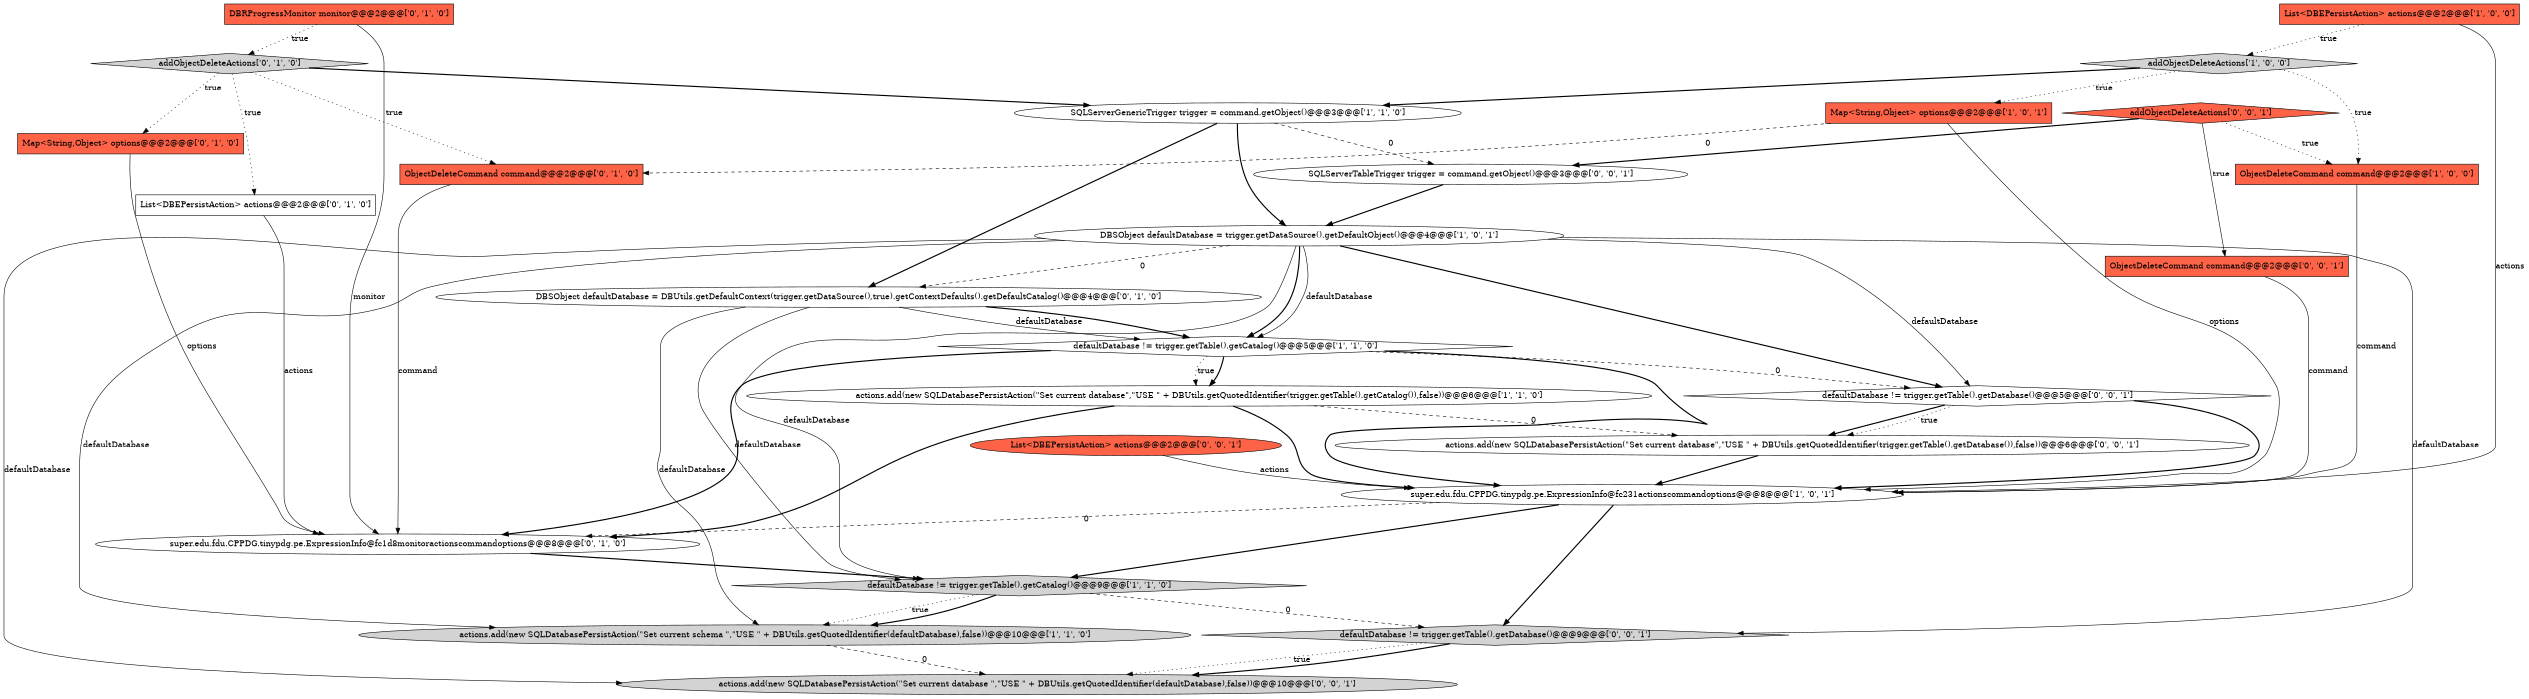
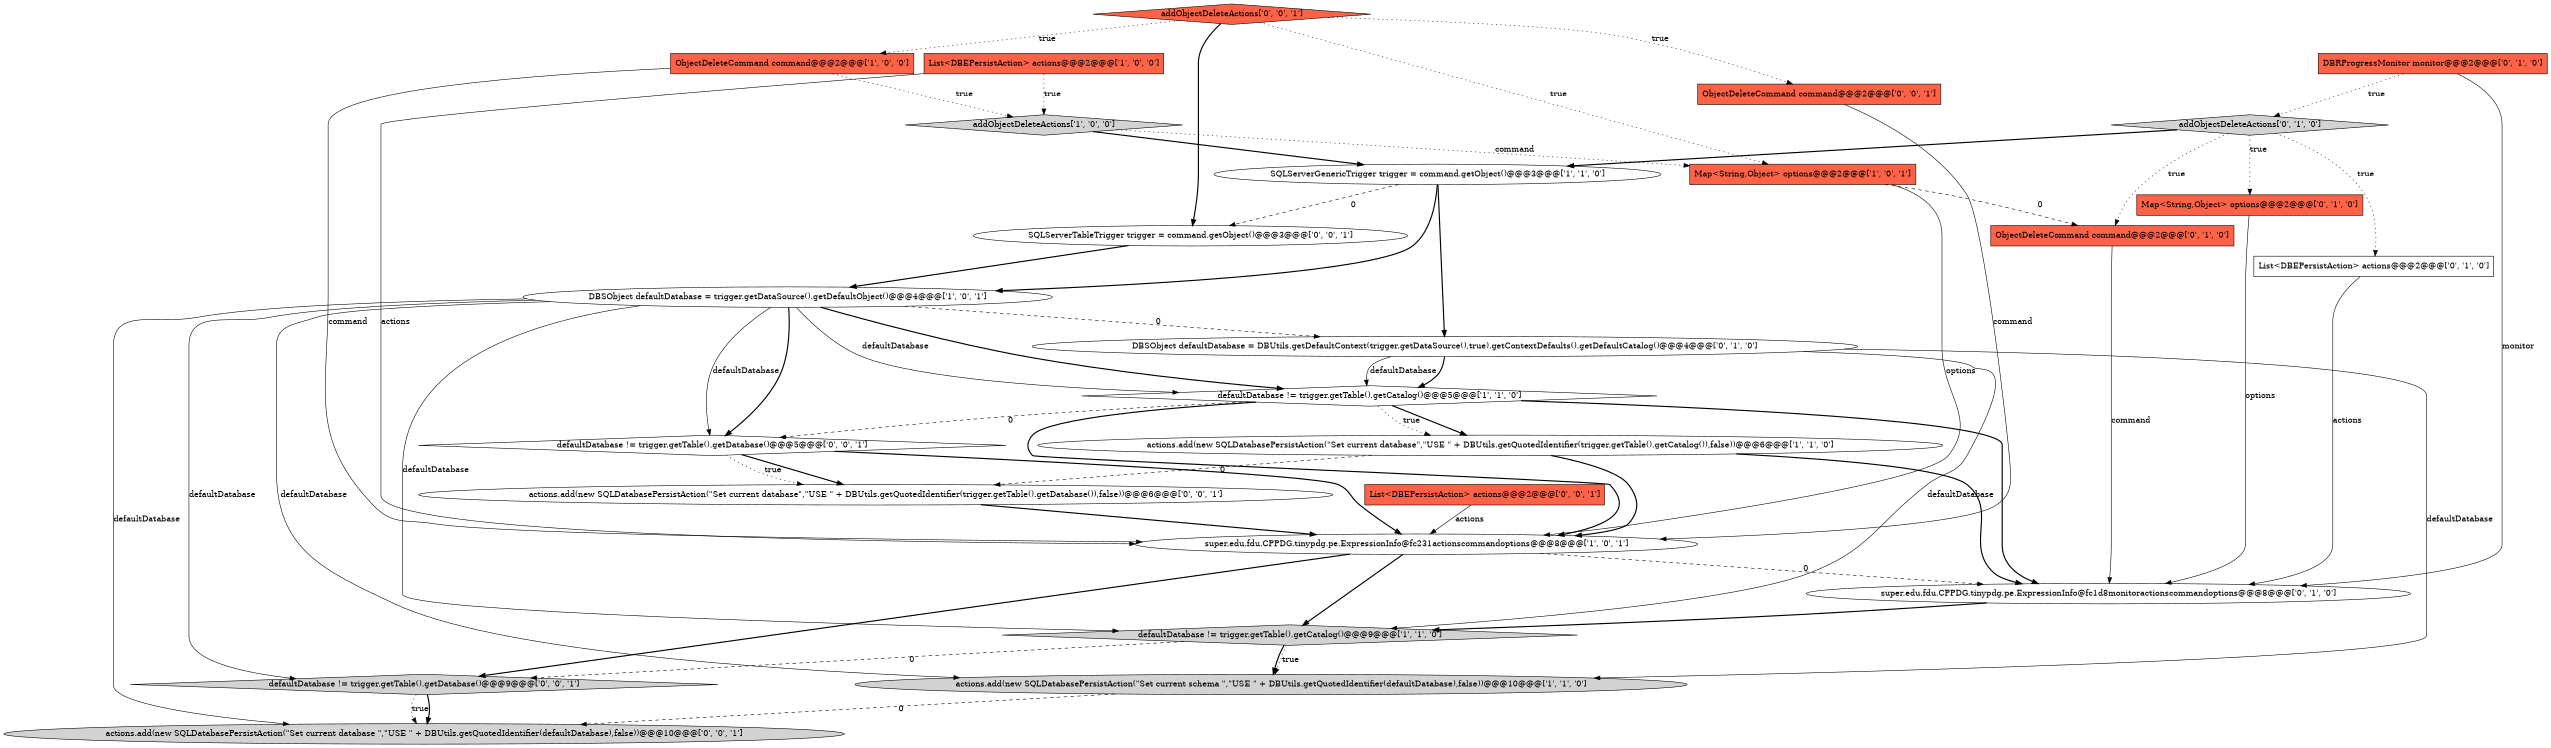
  digraph {
    node [fillcolor=white shape=ellipse style=filled]
    edge [style=bold]
    n1 [label="super.edu.fdu.CPPDG.tinypdg.pe.ExpressionInfo@fc231actionscommandoptions@@@8@@@['1', '0', '1']"]
    n2 [fillcolor=lightgray label="defaultDatabase != trigger.getTable().getDatabase()@@@9@@@['0', '0', '1']" shape=diamond]
    n3 [fillcolor=lightgray label="defaultDatabase != trigger.getTable().getCatalog()@@@9@@@['1', '1', '0']" shape=diamond]
    n4 [label="super.edu.fdu.CPPDG.tinypdg.pe.ExpressionInfo@fc1d8monitoractionscommandoptions@@@8@@@['0', '1', '0']"]
    n5 [fillcolor=lightgray label="actions.add(new SQLDatabasePersistAction(\"Set current database \",\"USE \" + DBUtils.getQuotedIdentifier(defaultDatabase),false))@@@10@@@['0', '0', '1']"]
    n6 [fillcolor=lightgray label="actions.add(new SQLDatabasePersistAction(\"Set current schema \",\"USE \" + DBUtils.getQuotedIdentifier(defaultDatabase),false))@@@10@@@['1', '1', '0']"]
    n7 [fillcolor=tomato label="Map<String,Object> options@@@2@@@['0', '1', '0']" shape=box]
    n8 [label="DBSObject defaultDatabase = trigger.getDataSource().getDefaultObject()@@@4@@@['1', '0', '1']"]
    n9 [label="defaultDatabase != trigger.getTable().getDatabase()@@@5@@@['0', '0', '1']" shape=diamond]
    n10 [label="defaultDatabase != trigger.getTable().getCatalog()@@@5@@@['1', '1', '0']" shape=diamond]
    n11 [label="DBSObject defaultDatabase = DBUtils.getDefaultContext(trigger.getDataSource(),true).getContextDefaults().getDefaultCatalog()@@@4@@@['0', '1', '0']"]
    n12 [label="actions.add(new SQLDatabasePersistAction(\"Set current database\",\"USE \" + DBUtils.getQuotedIdentifier(trigger.getTable().getDatabase()),false))@@@6@@@['0', '0', '1']"]
    n13 [label="actions.add(new SQLDatabasePersistAction(\"Set current database\",\"USE \" + DBUtils.getQuotedIdentifier(trigger.getTable().getCatalog()),false))@@@6@@@['1', '1', '0']"]
    n14 [fillcolor=lightgray label="addObjectDeleteActions['0', '1', '0']" shape=diamond]
    n15 [label="List<DBEPersistAction> actions@@@2@@@['0', '1', '0']" shape=box]
    n16 [fillcolor=tomato label="ObjectDeleteCommand command@@@2@@@['0', '1', '0']" shape=box]
    n17 [label="SQLServerGenericTrigger trigger = command.getObject()@@@3@@@['1', '1', '0']"]
    n18 [fillcolor=tomato label="DBRProgressMonitor monitor@@@2@@@['0', '1', '0']" shape=box]
    n19 [label="SQLServerTableTrigger trigger = command.getObject()@@@3@@@['0', '0', '1']"]
-   n20 [fillcolor=tomato label="List<DBEPersistAction> actions@@@2@@@['0', '0', '1']"]
+   n20 [fillcolor=tomato label="List<DBEPersistAction> actions@@@2@@@['0', '0', '1']" shape=box]
    n21 [fillcolor=tomato label="Map<String,Object> options@@@2@@@['1', '0', '1']" shape=box]
    n22 [fillcolor=tomato label="addObjectDeleteActions['0', '0', '1']" shape=diamond]
    n23 [fillcolor=tomato label="ObjectDeleteCommand command@@@2@@@['0', '0', '1']" shape=box]
    n24 [fillcolor=tomato label="ObjectDeleteCommand command@@@2@@@['1', '0', '0']" shape=box]
    n25 [fillcolor=lightgray label="addObjectDeleteActions['1', '0', '0']" shape=diamond]
    n26 [fillcolor=tomato label="List<DBEPersistAction> actions@@@2@@@['1', '0', '0']" shape=box]
    n1 -> n2
    n1 -> n3
    n1 -> n4 [label=0 style=dashed]
    n2 -> n5 [label=true style=dotted]
    n2 -> n5
    n3 -> n2 [label=0 style=dashed]
    n3 -> n6 [label=true style=dotted]
    n3 -> n6
    n4 -> n3
    n6 -> n5 [label=0 style=dashed]
    n7 -> n4 [label=options style=solid]
    n8 -> n2 [label=defaultDatabase style=solid]
    n8 -> n3 [label=defaultDatabase style=solid]
    n8 -> n5 [label=defaultDatabase style=solid]
    n8 -> n6 [label=defaultDatabase style=solid]
    n8 -> n9 [label=defaultDatabase style=solid]
    n8 -> n9
    n8 -> n10
    n8 -> n10 [label=defaultDatabase style=solid]
    n8 -> n11 [label=0 style=dashed]
    n9 -> n1
    n9 -> n12
    n9 -> n12 [label=true style=dotted]
    n10 -> n1
    n10 -> n4
    n10 -> n9 [label=0 style=dashed]
    n10 -> n13
    n10 -> n13 [label=true style=dotted]
    n11 -> n3 [label=defaultDatabase style=solid]
    n11 -> n6 [label=defaultDatabase style=solid]
    n11 -> n10 [label=defaultDatabase style=solid]
    n11 -> n10
    n12 -> n1
    n13 -> n1
    n13 -> n4
    n13 -> n12 [label=0 style=dashed]
    n14 -> n7 [label=true style=dotted]
    n14 -> n15 [label=true style=dotted]
    n14 -> n16 [label=true style=dotted]
    n14 -> n17
    n15 -> n4 [label=actions style=solid]
    n16 -> n4 [label=command style=solid]
    n17 -> n8
    n17 -> n11
    n17 -> n19 [label=0 style=dashed]
    n18 -> n4 [label=monitor style=solid]
    n18 -> n14 [label=true style=dotted]
    n19 -> n8
    n20 -> n1 [label=actions style=solid]
    n21 -> n1 [label=options style=solid]
    n21 -> n16 [label=0 style=dashed]
    n22 -> n19
-   n22 -> n23 [label=true style=solid]
+   n22 -> n21 [label=true style=dotted]
+   n22 -> n23 [label=true style=dotted]
    n22 -> n24 [label=true style=dotted]
    n23 -> n1 [label=command style=solid]
    n24 -> n1 [label=command style=solid]
    n25 -> n17
-   n25 -> n21 [label=true style=dotted]
-   n25 -> n24 [label=true style=dotted]
+   n25 -> n21 [label=command style=dotted]
+   n24 -> n25 [label=true style=dotted]
    n26 -> n1 [label=actions style=solid]
    n26 -> n25 [label=true style=dotted]
  }
